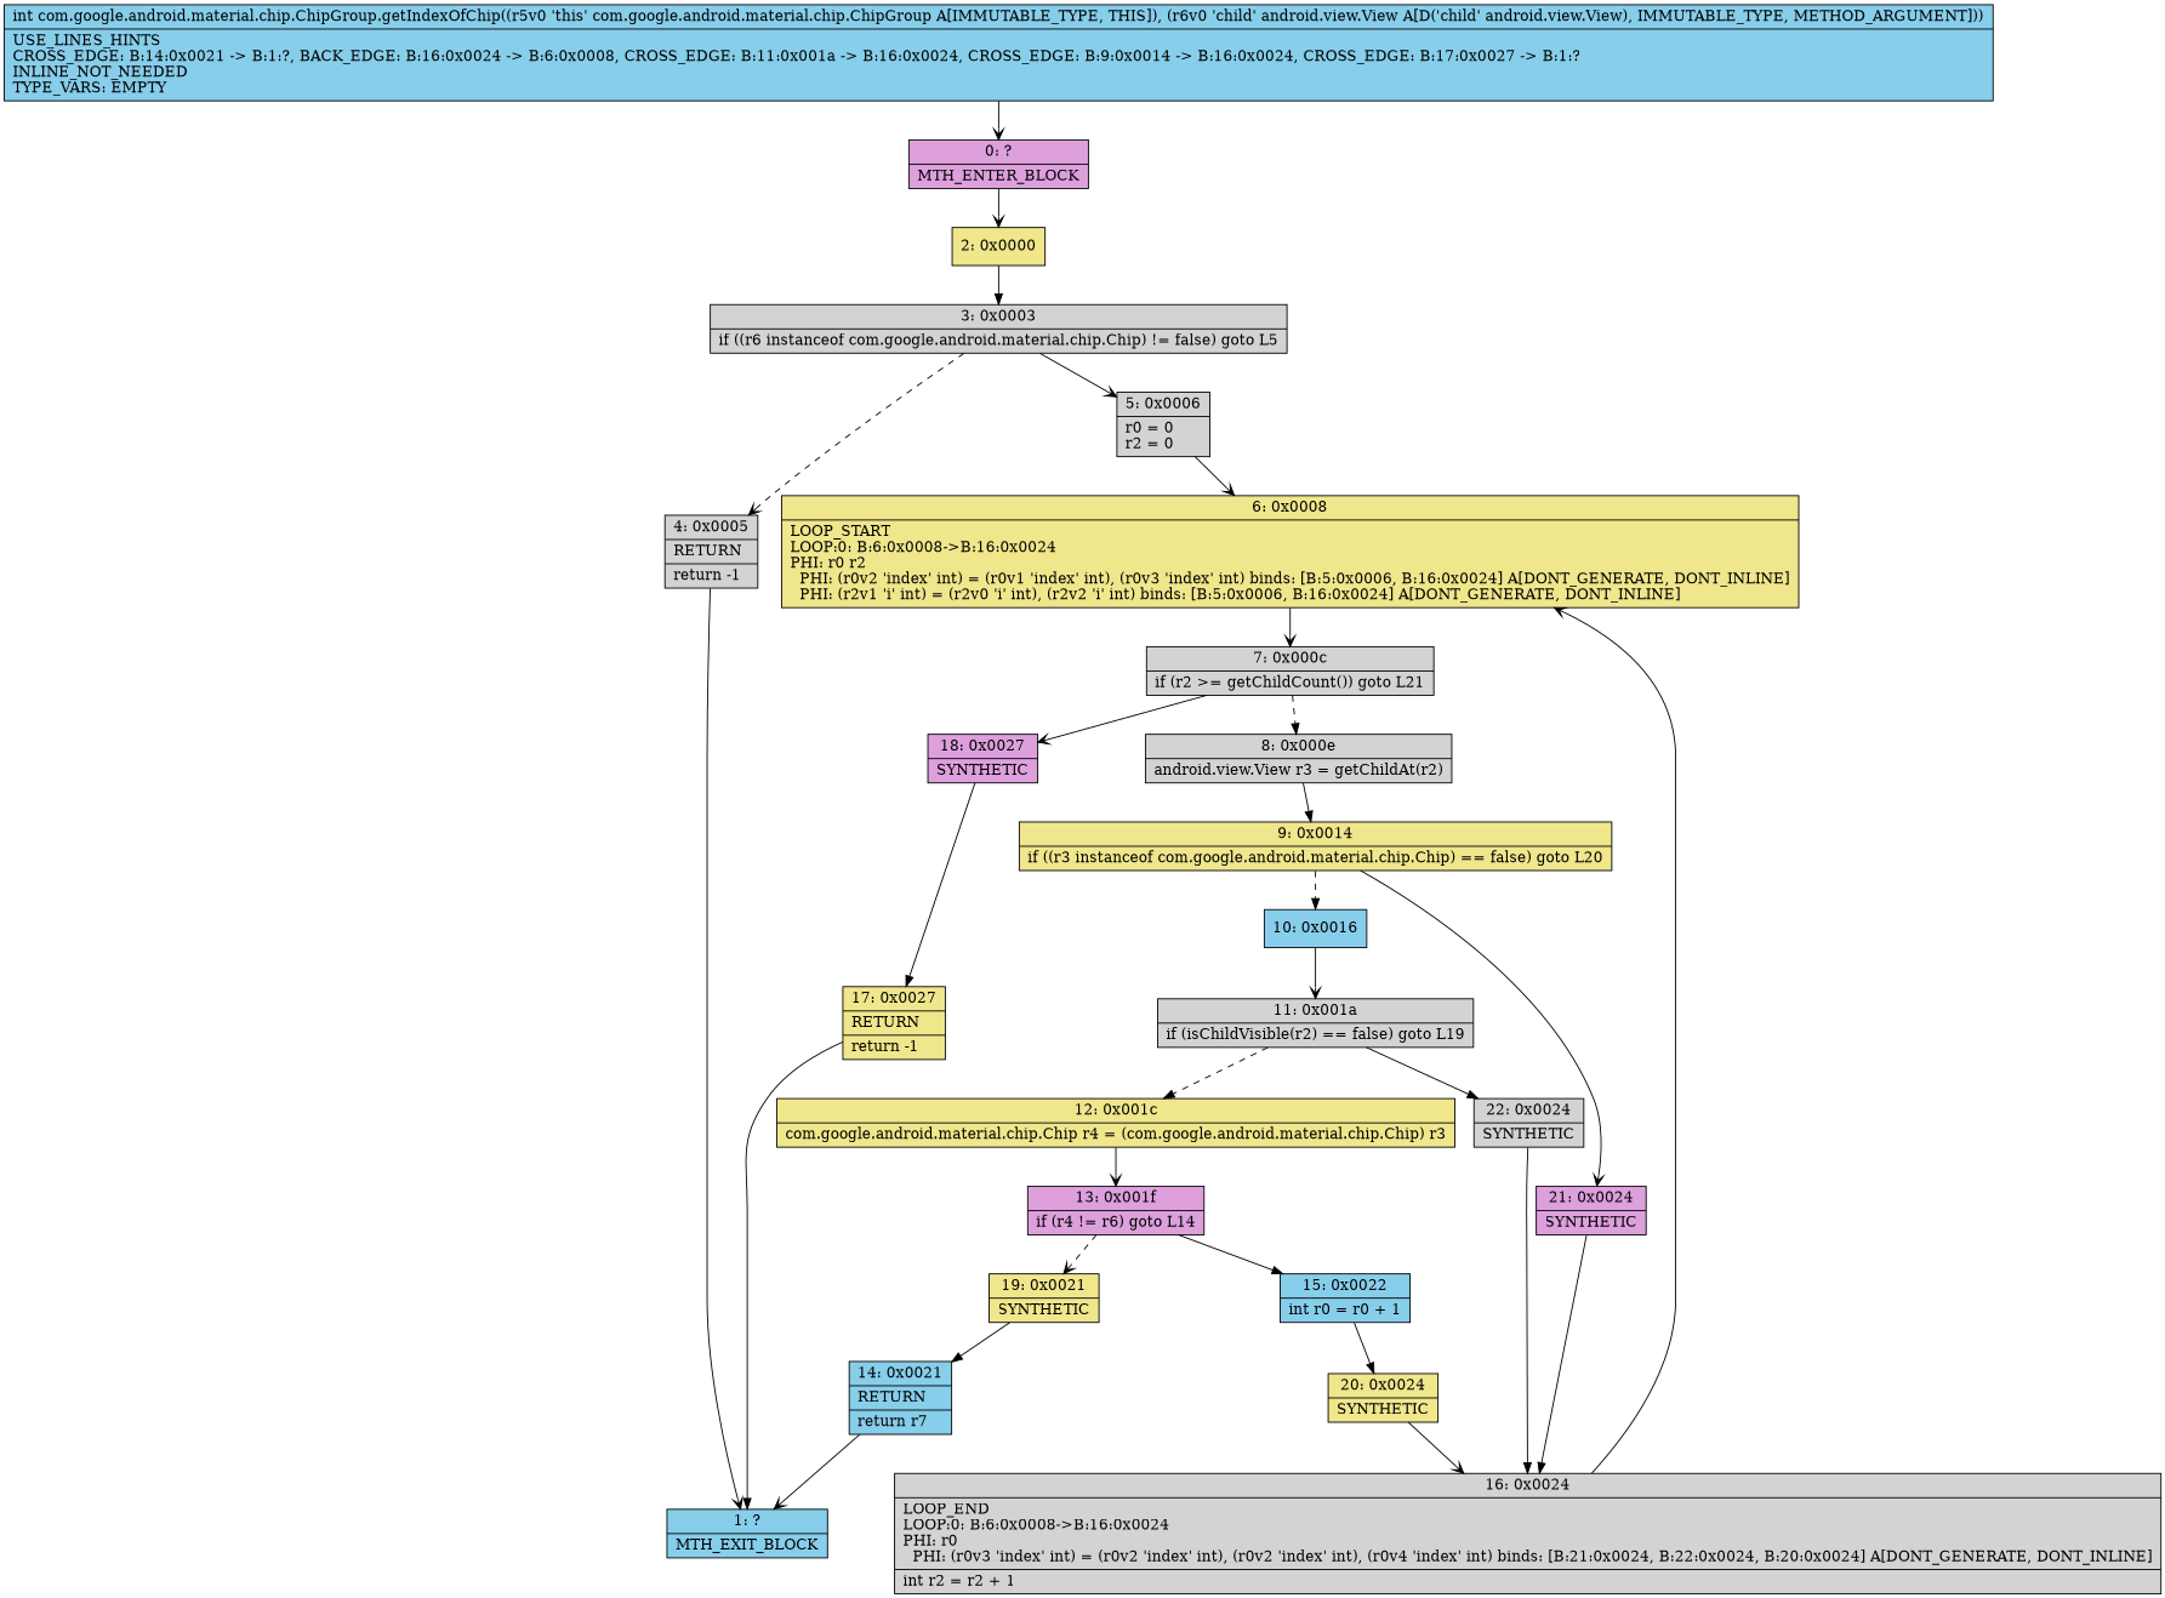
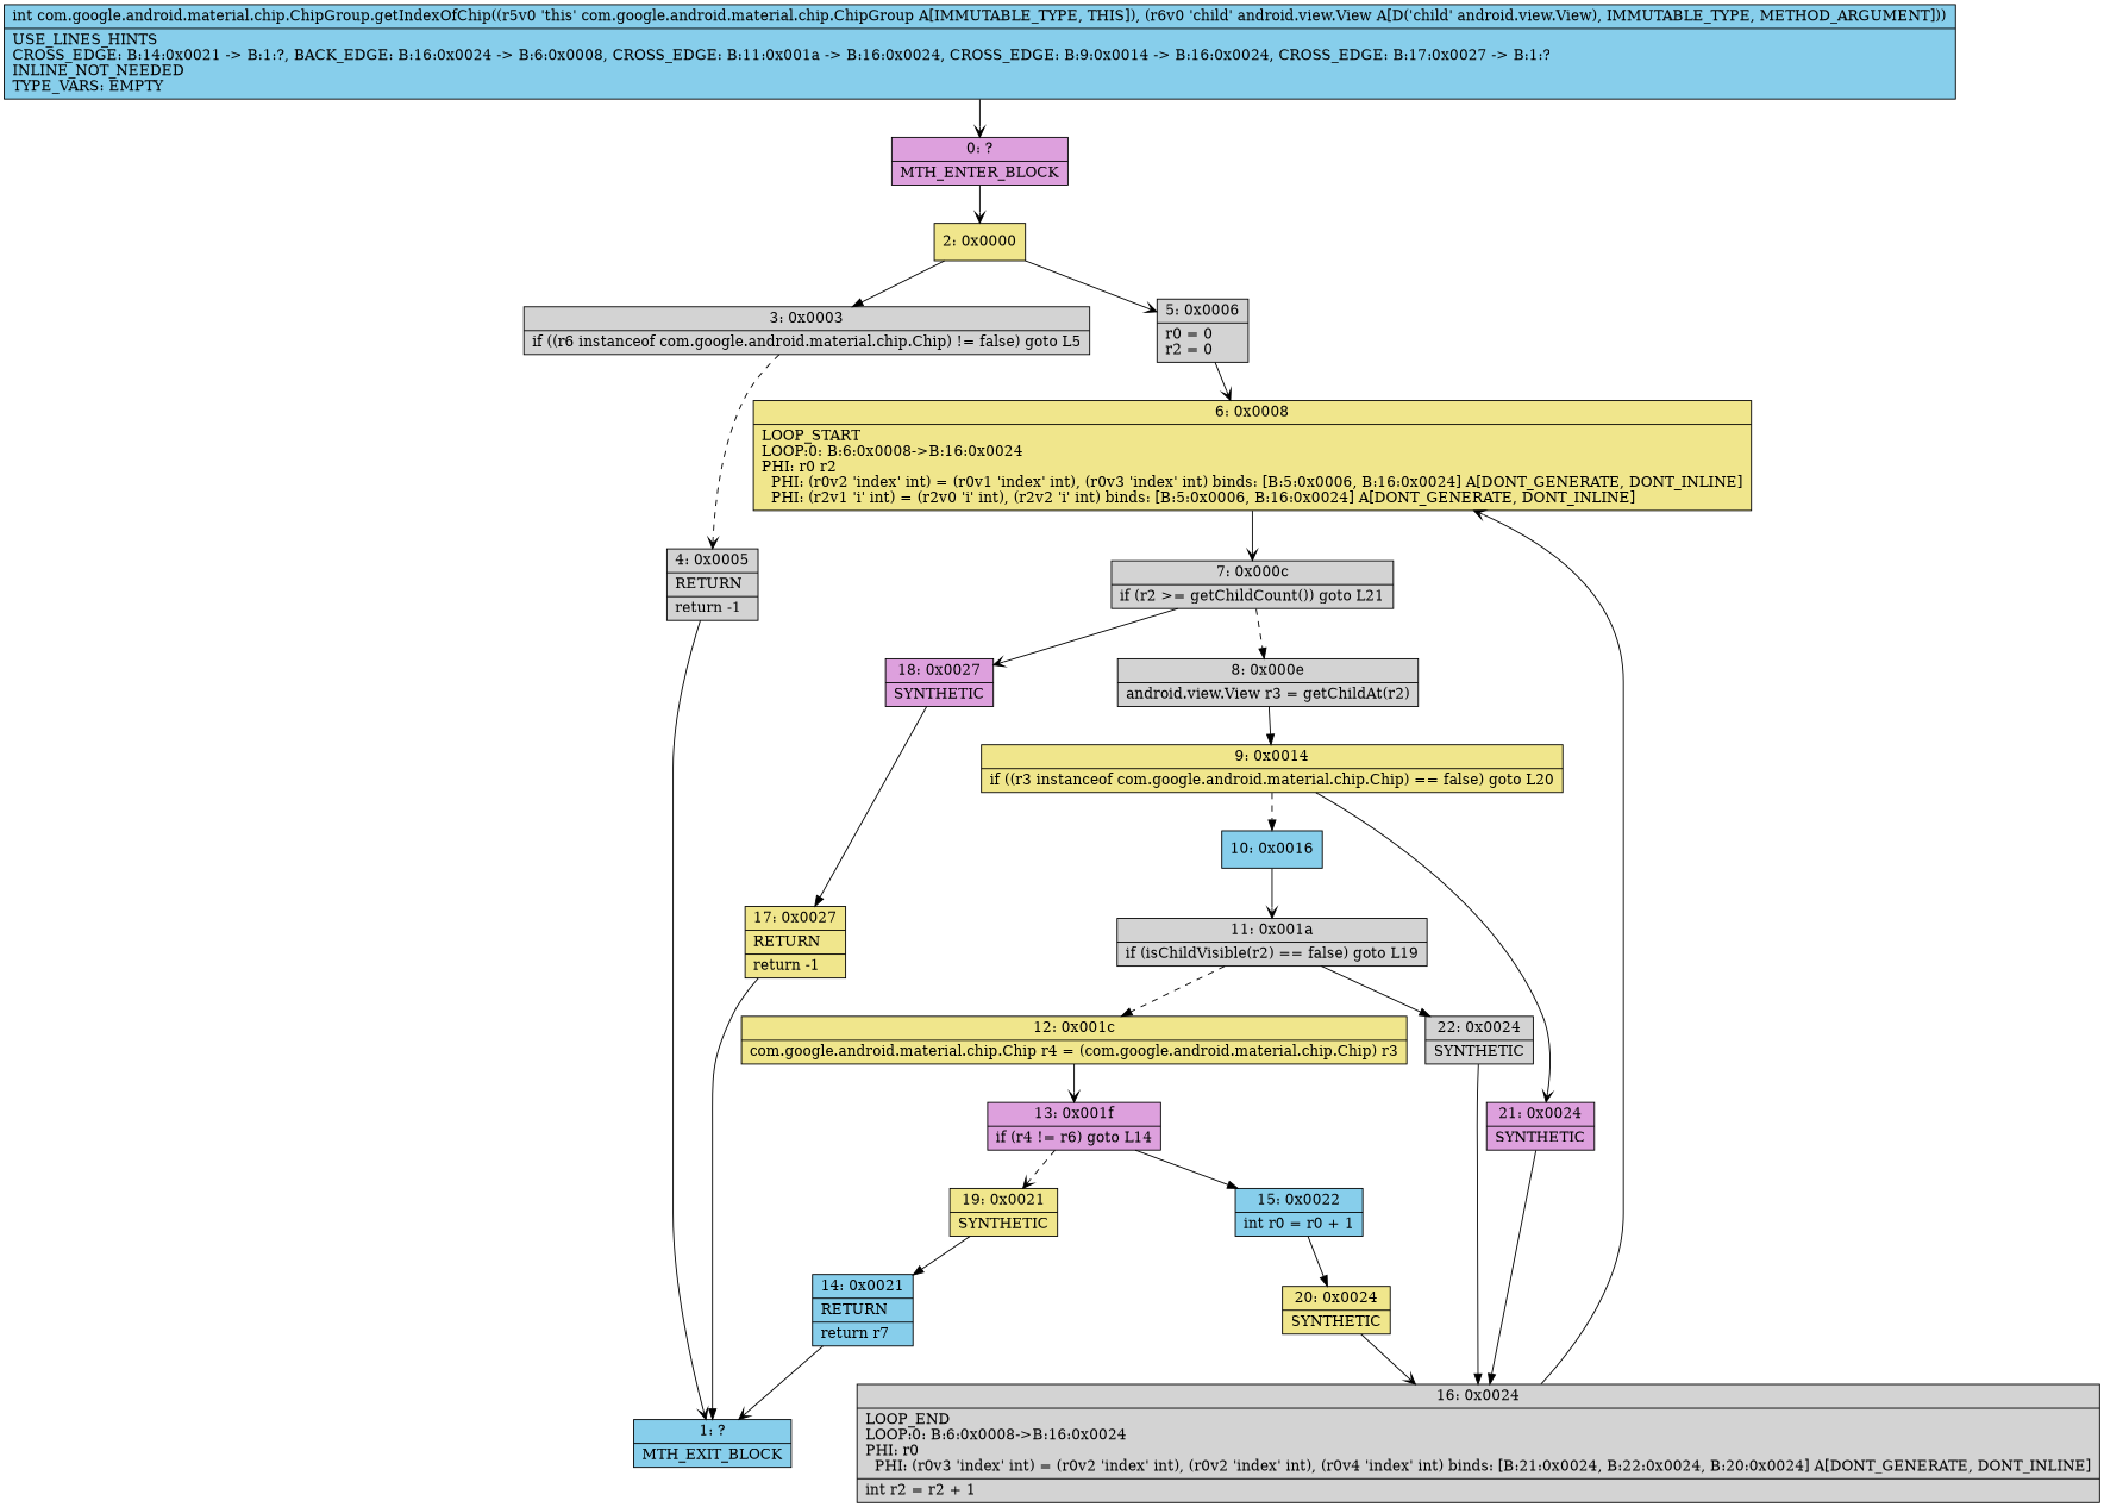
  digraph {
    node [fillcolor=lightgrey shape=record style=filled]
    edge [arrowhead=vee]
    n1 [fillcolor=plum label="{0\:\ ?|MTH_ENTER_BLOCK\l}"]
    n2 [fillcolor=khaki label="{2\:\ 0x0000}"]
    n3 [label="{3\:\ 0x0003|if ((r6 instanceof com.google.android.material.chip.Chip) != false) goto L5\l}"]
    n4 [label="{4\:\ 0x0005|RETURN\l|return \-1\l}"]
    n5 [label="{5\:\ 0x0006|r0 = 0\lr2 = 0\l}"]
    n6 [fillcolor=skyblue label="{1\:\ ?|MTH_EXIT_BLOCK\l}"]
    n7 [fillcolor=khaki label="{6\:\ 0x0008|LOOP_START\lLOOP:0: B:6:0x0008\-\>B:16:0x0024\lPHI: r0 r2 \l  PHI: (r0v2 'index' int) = (r0v1 'index' int), (r0v3 'index' int) binds: [B:5:0x0006, B:16:0x0024] A[DONT_GENERATE, DONT_INLINE]\l  PHI: (r2v1 'i' int) = (r2v0 'i' int), (r2v2 'i' int) binds: [B:5:0x0006, B:16:0x0024] A[DONT_GENERATE, DONT_INLINE]\l}"]
    n8 [label="{7\:\ 0x000c|if (r2 \>= getChildCount()) goto L21\l}"]
    n9 [label="{8\:\ 0x000e|android.view.View r3 = getChildAt(r2)\l}"]
    n10 [fillcolor=plum label="{18\:\ 0x0027|SYNTHETIC\l}"]
    n11 [fillcolor=khaki label="{9\:\ 0x0014|if ((r3 instanceof com.google.android.material.chip.Chip) == false) goto L20\l}"]
    n12 [fillcolor=khaki label="{17\:\ 0x0027|RETURN\l|return \-1\l}"]
    n13 [fillcolor=skyblue label="{10\:\ 0x0016}"]
    n14 [fillcolor=plum label="{21\:\ 0x0024|SYNTHETIC\l}"]
    n15 [label="{11\:\ 0x001a|if (isChildVisible(r2) == false) goto L19\l}"]
    n16 [label="{16\:\ 0x0024|LOOP_END\lLOOP:0: B:6:0x0008\-\>B:16:0x0024\lPHI: r0 \l  PHI: (r0v3 'index' int) = (r0v2 'index' int), (r0v2 'index' int), (r0v4 'index' int) binds: [B:21:0x0024, B:22:0x0024, B:20:0x0024] A[DONT_GENERATE, DONT_INLINE]\l|int r2 = r2 + 1\l}"]
    n17 [fillcolor=khaki label="{12\:\ 0x001c|com.google.android.material.chip.Chip r4 = (com.google.android.material.chip.Chip) r3\l}"]
    n18 [label="{22\:\ 0x0024|SYNTHETIC\l}"]
    n19 [fillcolor=plum label="{13\:\ 0x001f|if (r4 != r6) goto L14\l}"]
    n20 [fillcolor=skyblue label="{15\:\ 0x0022|int r0 = r0 + 1\l}"]
    n21 [fillcolor=khaki label="{19\:\ 0x0021|SYNTHETIC\l}"]
    n22 [fillcolor=khaki label="{20\:\ 0x0024|SYNTHETIC\l}"]
    n23 [fillcolor=skyblue label="{14\:\ 0x0021|RETURN\l|return r7\l}"]
    n24 [fillcolor=skyblue label="{int com.google.android.material.chip.ChipGroup.getIndexOfChip((r5v0 'this' com.google.android.material.chip.ChipGroup A[IMMUTABLE_TYPE, THIS]), (r6v0 'child' android.view.View A[D('child' android.view.View), IMMUTABLE_TYPE, METHOD_ARGUMENT]))  | USE_LINES_HINTS\lCROSS_EDGE: B:14:0x0021 \-\> B:1:?, BACK_EDGE: B:16:0x0024 \-\> B:6:0x0008, CROSS_EDGE: B:11:0x001a \-\> B:16:0x0024, CROSS_EDGE: B:9:0x0014 \-\> B:16:0x0024, CROSS_EDGE: B:17:0x0027 \-\> B:1:?\lINLINE_NOT_NEEDED\lTYPE_VARS: EMPTY\l}"]
    n1 -> n2
    n2 -> n3 [arrowhead=normal]
    n3 -> n4 [style=dashed]
-   n3 -> n5
+   n2 -> n5
    n4 -> n6
    n5 -> n7
    n7 -> n8
    n8 -> n9 [arrowhead=normal style=dashed]
    n8 -> n10
    n9 -> n11 [arrowhead=normal]
    n10 -> n12 [arrowhead=normal]
    n11 -> n13 [arrowhead=normal style=dashed]
    n11 -> n14
    n12 -> n6 [arrowhead=normal]
    n13 -> n15
    n14 -> n16 [arrowhead=normal]
    n15 -> n17 [arrowhead=normal style=dashed]
    n15 -> n18 [arrowhead=normal]
    n16 -> n7
    n17 -> n19
    n18 -> n16 [arrowhead=normal]
    n19 -> n20 [arrowhead=normal]
    n19 -> n21 [style=dashed]
    n20 -> n22 [arrowhead=normal]
    n21 -> n23 [arrowhead=normal]
    n22 -> n16
    n23 -> n6
    n24 -> n1
  }
